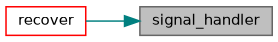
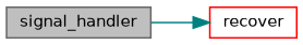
  digraph {
    rankdir=LR
    node [fontname=Helvetica fontsize=10 shape=record style=filled]
    n1 [color=gray40 fillcolor=grey75 fontcolor=black height=0.2 label=signal_handler width=0.4]
    n2 [color=red fillcolor=white height=0.2 label=recover width=0.4]
-   n2 -> n1 [color=teal fontname=Helvetica fontsize=10 labelfontname=Helvetica labelfontsize=10 style=solid]
+   n1 -> n2 [color=teal fontname=Helvetica fontsize=10 labelfontname=Helvetica labelfontsize=10 style=solid]
  }
